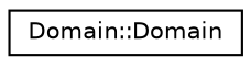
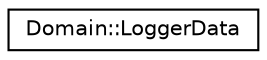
  digraph {
    rankdir=TB
-   n1 [color=black fillcolor=white fontname=Helvetica fontsize=10 height=0.2 label="Domain::Domain" shape=record style=filled width=0.4]
+   n1 [color=black fillcolor=white fontname=Helvetica fontsize=10 height=0.2 label="Domain::LoggerData" shape=record style=filled width=0.4]
  }
